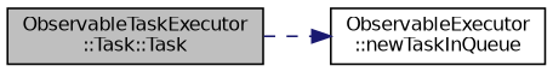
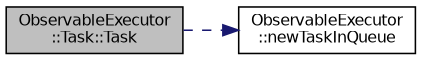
  digraph {
    rankdir=LR
    node [color=black fontname=Helvetica fontsize=10 shape=record style=filled]
-   n1 [fillcolor=grey75 fontcolor=black height=0.2 label="ObservableTaskExecutor\l::Task::Task" width=0.4]
+   n1 [fillcolor=grey75 fontcolor=black height=0.2 label="ObservableExecutor\l::Task::Task" width=0.4]
    n2 [fillcolor=white height=0.2 label="ObservableExecutor\l::newTaskInQueue" width=0.4]
    n1 -> n2 [color=midnightblue fontname=Helvetica fontsize=10 labelfontname=Helvetica labelfontsize=10 style=dashed]
  }
